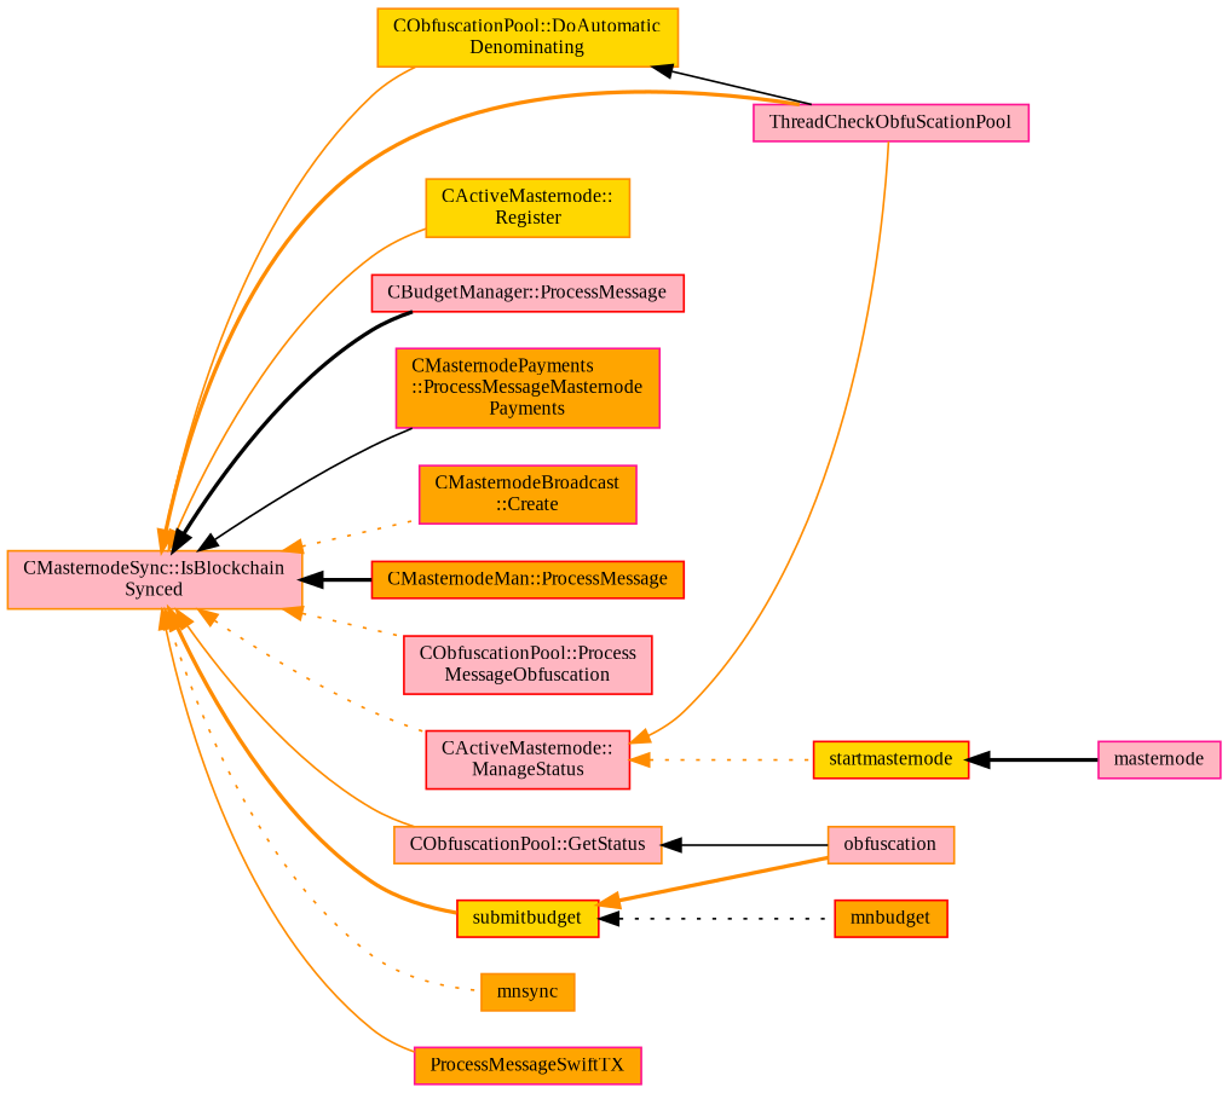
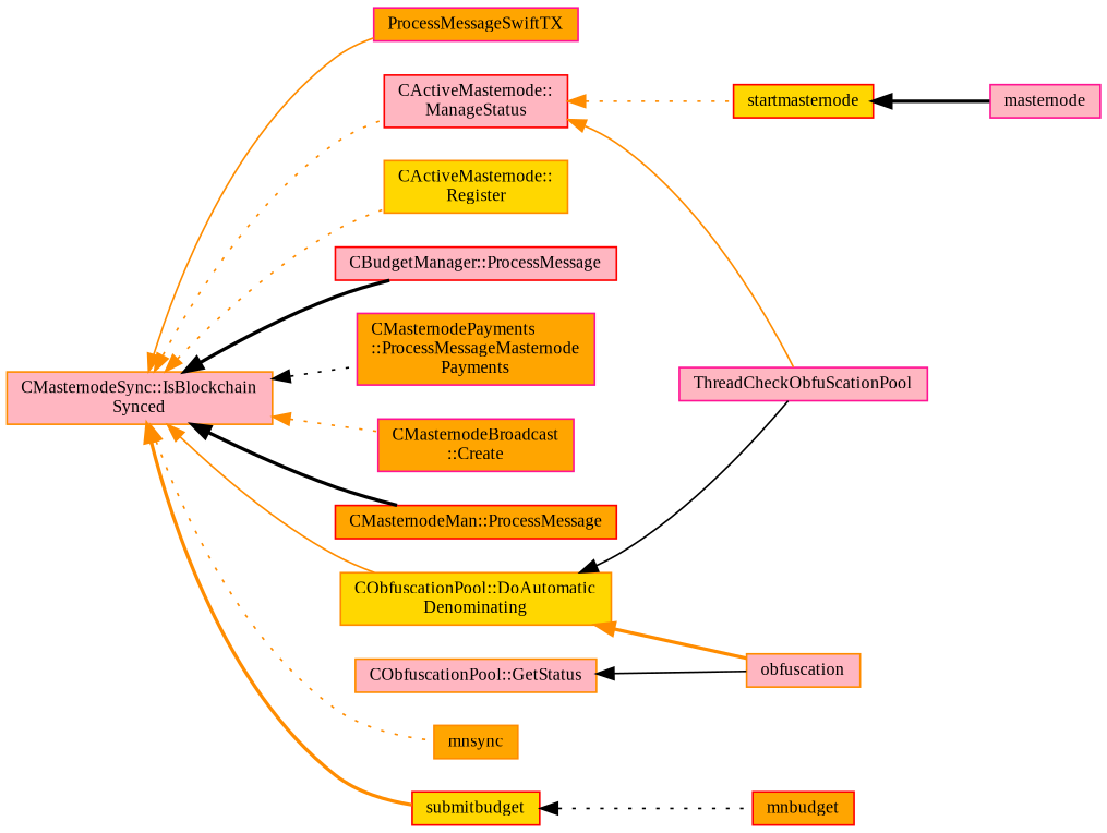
  digraph {
    fontname="Liberation Serif"
    rankdir=LR
    node [color=red fillcolor=lightpink fontname="Liberation Serif" fontsize=10 shape=record style=filled]
    edge [color=darkorange dir=back fontname="Liberation Serif" fontsize=10 labelfontname=Helvetica labelfontsize=10 style=dotted]
    n1 [color=darkorange fontcolor=black height=0.2 label="CMasternodeSync::IsBlockchain\lSynced" width=0.4]
    n2 [height=0.2 label="CActiveMasternode::\lManageStatus" width=0.4]
    n3 [color=deeppink height=0.2 label=ThreadCheckObfuScationPool width=0.4]
    n4 [color=darkorange fillcolor=gold height=0.2 label="CActiveMasternode::\lRegister" width=0.4]
    n5 [height=0.2 label="CBudgetManager::ProcessMessage" width=0.4]
    n6 [color=deeppink fillcolor=orange height=0.2 label="CMasternodePayments\l::ProcessMessageMasternode\lPayments" width=0.4]
    n7 [color=deeppink fillcolor=orange height=0.2 label="CMasternodeBroadcast\l::Create" width=0.4]
    n8 [fillcolor=orange height=0.2 label="CMasternodeMan::ProcessMessage" width=0.4]
-   n9 [height=0.2 label="CObfuscationPool::Process\lMessageObfuscation" width=0.4]
    n10 [color=darkorange height=0.2 label="CObfuscationPool::GetStatus" width=0.4]
    n11 [color=darkorange fillcolor=gold height=0.2 label="CObfuscationPool::DoAutomatic\lDenominating" width=0.4]
    n12 [fillcolor=gold height=0.2 label=submitbudget width=0.4]
    n13 [color=darkorange fillcolor=orange height=0.2 label=mnsync width=0.4]
    n14 [color=deeppink fillcolor=orange height=0.2 label=ProcessMessageSwiftTX width=0.4]
    n15 [fillcolor=gold height=0.2 label=startmasternode width=0.4]
    n16 [color=darkorange height=0.2 label=obfuscation width=0.4]
    n17 [fillcolor=orange height=0.2 label=mnbudget width=0.4]
    n18 [color=deeppink height=0.2 label=masternode width=0.4]
    n1 -> n2
-   n1 -> n3 [style=bold]
-   n1 -> n4 [style=solid]
+   n1 -> n4
    n1 -> n5 [color=black style=bold]
-   n1 -> n6 [color=black style=solid]
+   n1 -> n6 [color=black]
    n1 -> n7
    n1 -> n8 [color=black style=bold]
-   n1 -> n9
-   n1 -> n10 [style=solid]
    n1 -> n11 [style=solid]
    n1 -> n12 [style=bold]
    n1 -> n13
    n1 -> n14 [style=solid]
    n2 -> n3 [style=solid]
    n2 -> n15
    n10 -> n16 [color=black style=solid]
    n11 -> n3 [color=black style=solid]
-   n12 -> n16 [style=bold]
+   n11 -> n16 [style=bold]
    n12 -> n17 [color=black]
    n15 -> n18 [color=black style=bold]
  }
